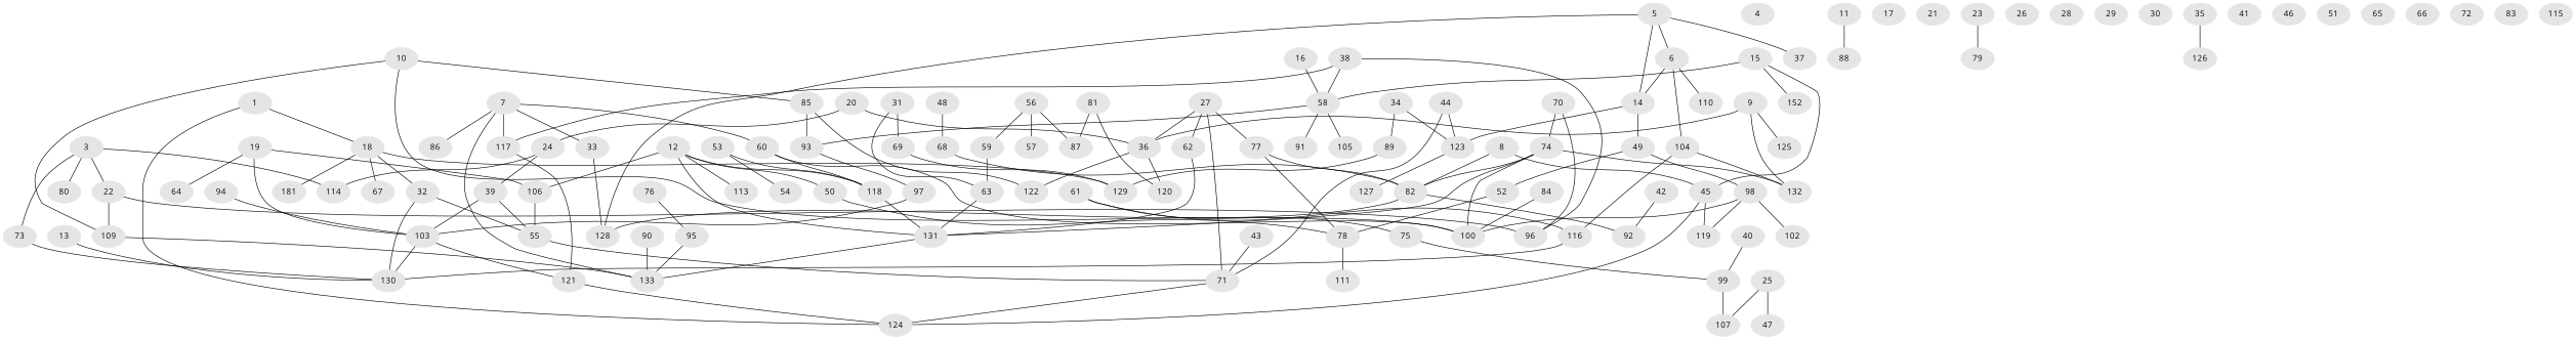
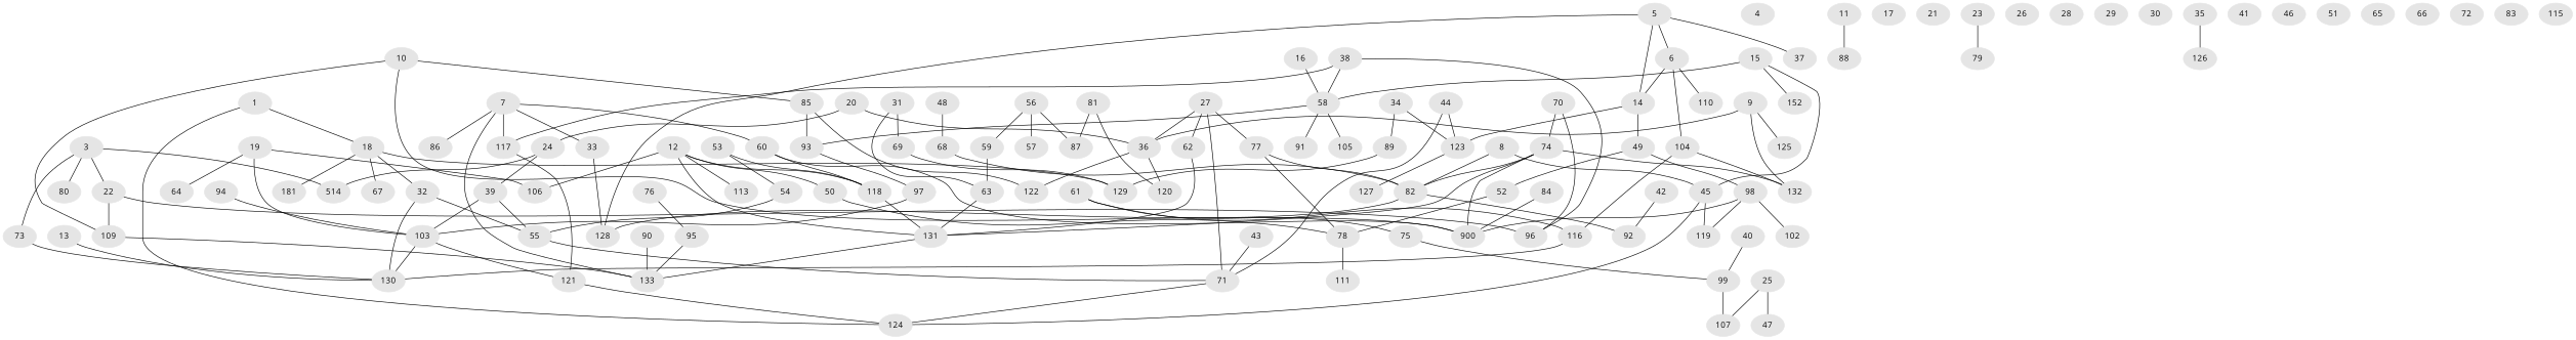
  graph {
    fontname="Open Sans"
    node [color=gray90 fontname="Open Sans" style=filled]
    edge [fontname="Open Sans"]
    1
    18
    124
    32
    67
    n6 [label=181]
    129
    22
    109
    96
    3
    73
    80
-   114
+   114 [label=514]
    130
    4
    5
    6
    14
    37
    128
    110
    104
    49
    123
    7
    33
    60
    86
    117
    133
-   100
+   100 [label=900]
    118
    121
    8
    45
    82
    119
    92
    9
    132
    36
    125
    120
    122
    10
    85
    93
    11
    88
    12
    50
    106
    113
    131
    78
    13
    52
    98
    127
    15
    58
    n63 [label=152]
    91
    105
    16
    17
    55
    19
    64
    103
    20
    24
    39
    21
    23
    79
    25
    107
    47
    26
    27
    62
    71
    77
    28
    29
    30
    31
    63
    69
    34
    89
    35
    126
    38
    40
    99
    41
    42
    43
    44
    46
    48
    68
    102
    111
    51
    53
    54
    56
    57
    59
    87
    97
    61
    75
    116
    65
    66
    70
    74
    72
    76
    95
    81
    83
    84
    90
    94
    115
    1 -- 18
    1 -- 124
    18 -- 32
    18 -- 67
    18 -- n6
    18 -- 129
    32 -- 130
    32 -- 55
    22 -- 109
    22 -- 96
    109 -- 133
    3 -- 22
    3 -- 73
    3 -- 80
    3 -- 114
    73 -- 130
    5 -- 6
    5 -- 14
    5 -- 37
    5 -- 128
    6 -- 14
    6 -- 110
    6 -- 104
    14 -- 49
    14 -- 123
    104 -- 132
    104 -- 116
    49 -- 52
    49 -- 98
    123 -- 127
    7 -- 33
    7 -- 60
    7 -- 86
    7 -- 117
    7 -- 133
    33 -- 128
    60 -- 100
    60 -- 118
    117 -- 121
    118 -- 131
    121 -- 124
    8 -- 45
    8 -- 82
    45 -- 124
    45 -- 119
    82 -- 128
    82 -- 92
    9 -- 132
    9 -- 36
    9 -- 125
    36 -- 120
    36 -- 122
    10 -- 109
    10 -- 100
    10 -- 85
    85 -- 122
    85 -- 93
    93 -- 97
    11 -- 88
    12 -- 118
    12 -- 50
    12 -- 106
    12 -- 113
    12 -- 131
    50 -- 78
    131 -- 133
    78 -- 111
    13 -- 130
    52 -- 78
    98 -- 100
    98 -- 119
    98 -- 102
    15 -- 45
    15 -- 58
    15 -- n63
    58 -- 93
    58 -- 91
    58 -- 105
    16 -- 58
    55 -- 71
    19 -- 106
    19 -- 64
    19 -- 103
    103 -- 130
    103 -- 121
    20 -- 36
    20 -- 24
    24 -- 114
    24 -- 39
    39 -- 55
    39 -- 103
    23 -- 79
    25 -- 107
    25 -- 47
    27 -- 36
    27 -- 62
    27 -- 71
    27 -- 77
    62 -- 131
    71 -- 124
    77 -- 82
    77 -- 78
    31 -- 63
    31 -- 69
    63 -- 131
    69 -- 129
    34 -- 123
    34 -- 89
    89 -- 129
    35 -- 126
    38 -- 96
    38 -- 117
    38 -- 58
    40 -- 99
    99 -- 107
    42 -- 92
    43 -- 71
    44 -- 123
    44 -- 71
    48 -- 68
    68 -- 82
    53 -- 118
    53 -- 54
-   106 -- 55
+   54 -- 55
    56 -- 57
    56 -- 59
    56 -- 87
    59 -- 63
    97 -- 103
    61 -- 75
    61 -- 116
    75 -- 99
    116 -- 130
    70 -- 96
    70 -- 74
    74 -- 100
    74 -- 82
    74 -- 132
    74 -- 131
    76 -- 95
    95 -- 133
    81 -- 120
    81 -- 87
    84 -- 100
    90 -- 133
    94 -- 103
  }
